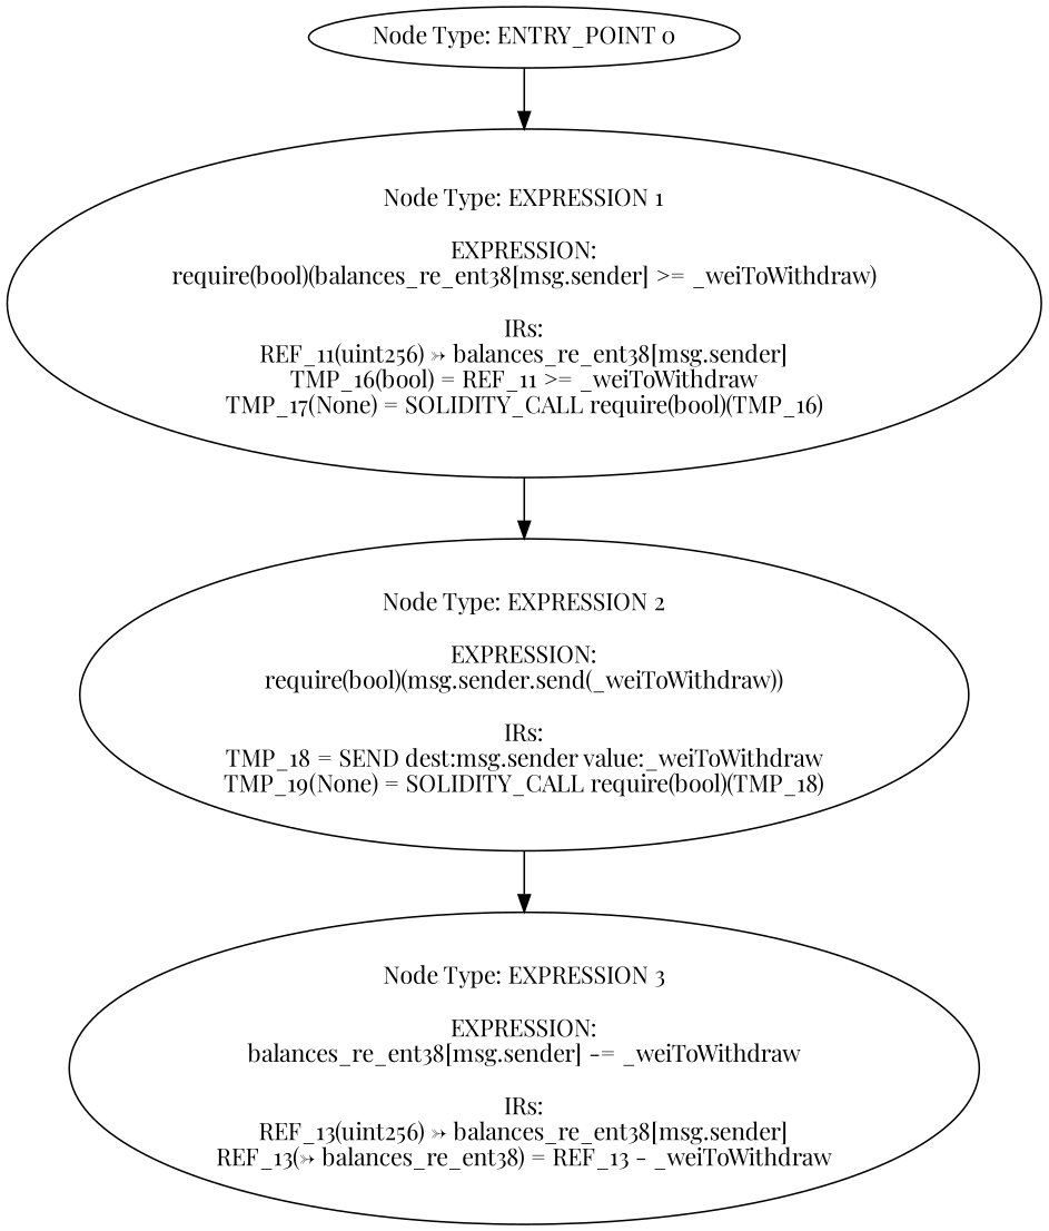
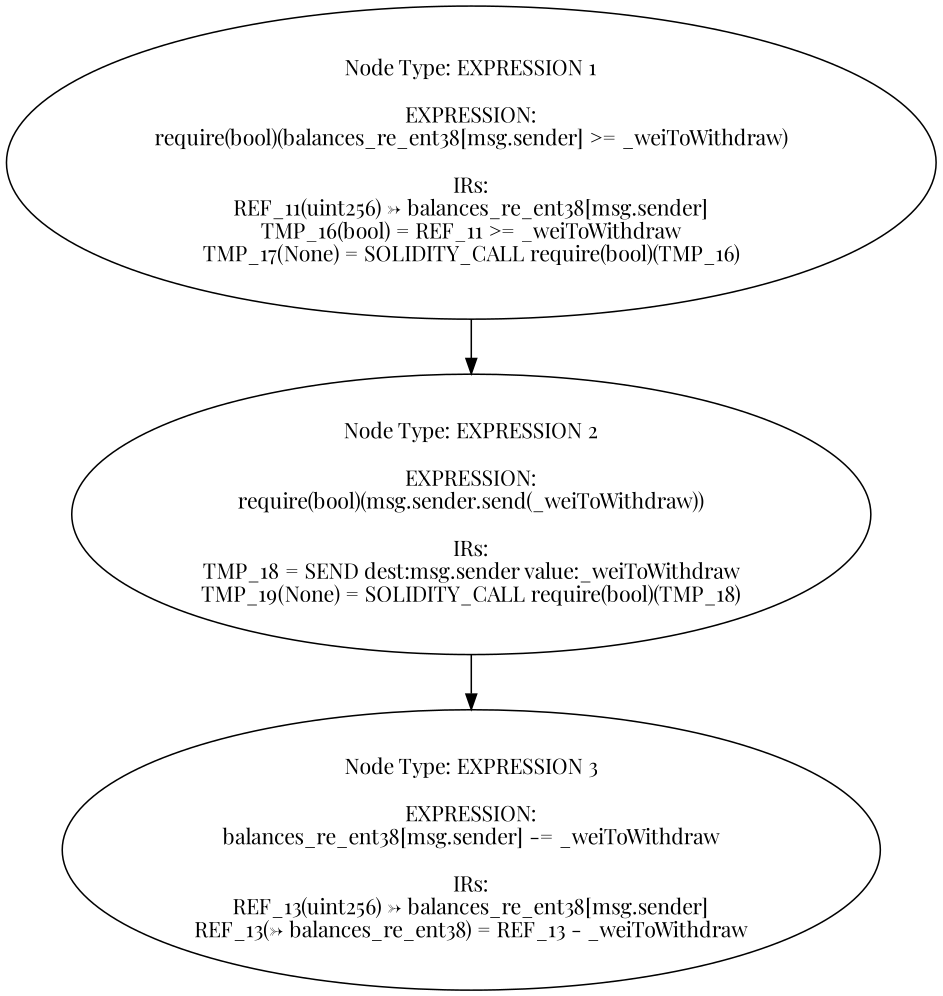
  digraph {
    fontname="Playfair Display"
    node [fontname="Playfair Display"]
    edge [fontname="Playfair Display"]
-   n1 [label="Node Type: ENTRY_POINT 0\n"]
    n2 [label="Node Type: EXPRESSION 1\n\nEXPRESSION:\nrequire(bool)(balances_re_ent38[msg.sender] >= _weiToWithdraw)\n\nIRs:\nREF_11(uint256) -> balances_re_ent38[msg.sender]\nTMP_16(bool) = REF_11 >= _weiToWithdraw\nTMP_17(None) = SOLIDITY_CALL require(bool)(TMP_16)"]
    n3 [label="Node Type: EXPRESSION 2\n\nEXPRESSION:\nrequire(bool)(msg.sender.send(_weiToWithdraw))\n\nIRs:\nTMP_18 = SEND dest:msg.sender value:_weiToWithdraw\nTMP_19(None) = SOLIDITY_CALL require(bool)(TMP_18)"]
    n4 [label="Node Type: EXPRESSION 3\n\nEXPRESSION:\nbalances_re_ent38[msg.sender] -= _weiToWithdraw\n\nIRs:\nREF_13(uint256) -> balances_re_ent38[msg.sender]\nREF_13(-> balances_re_ent38) = REF_13 - _weiToWithdraw"]
-   n1 -> n2
    n2 -> n3
    n3 -> n4
  }
